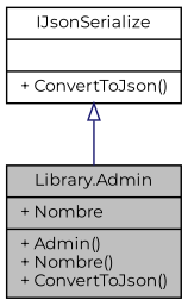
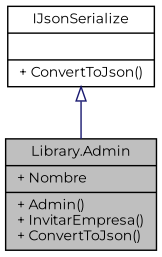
  digraph {
    fontname=Montserrat
    node [color=black fontname=Montserrat fontsize=10 shape=record style=filled]
-   n1 [fillcolor=grey75 fontcolor=black height=0.2 label="{Library.Admin\n|+ Nombre\l|+ Admin()\l+ Nombre()\l+ ConvertToJson()\l}" width=0.4]
+   n1 [fillcolor=grey75 fontcolor=black height=0.2 label="{Library.Admin\n|+ Nombre\l|+ Admin()\l+ InvitarEmpresa()\l+ ConvertToJson()\l}" width=0.4]
    n2 [fillcolor=white height=0.2 label="{IJsonSerialize\n||+ ConvertToJson()\l}" width=0.4]
    n2 -> n1 [arrowtail=onormal color=midnightblue dir=back fontname=Montserrat fontsize=10 labelfontname=Helvetica labelfontsize=10 style=solid]
  }
